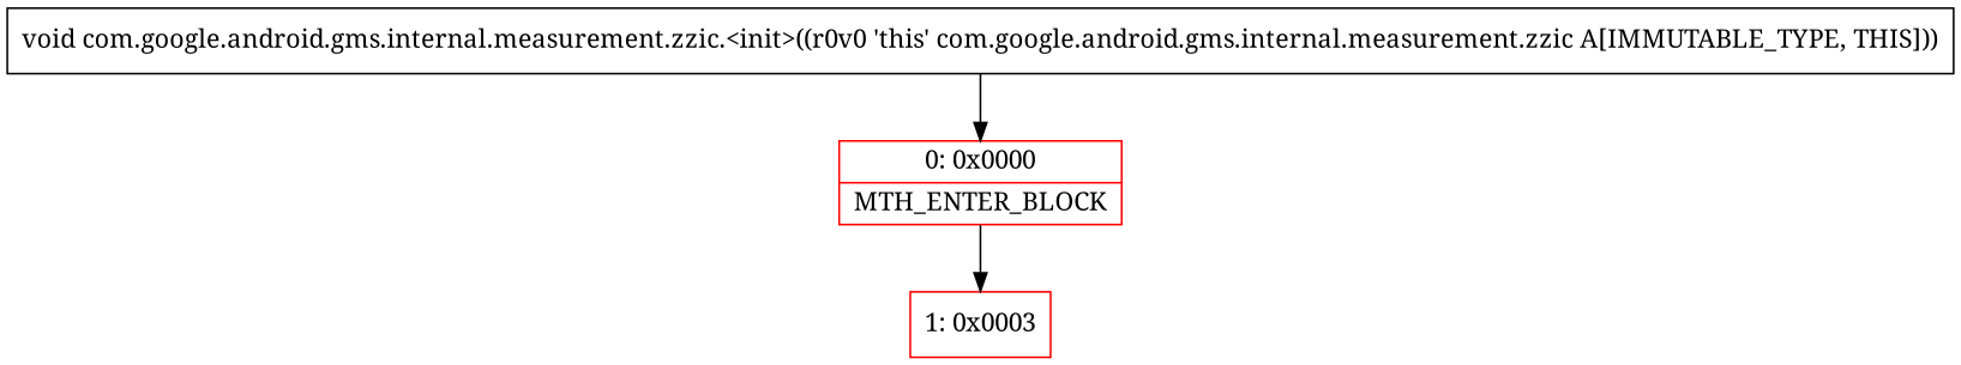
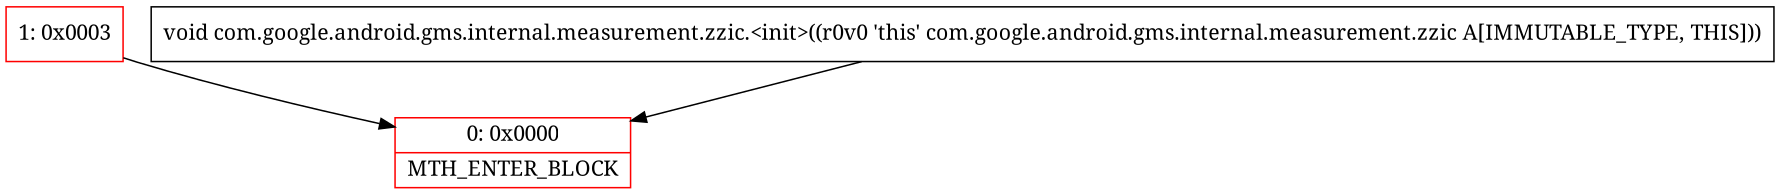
  digraph {
    fontname="Noto Serif"
    node [color=red shape=record fontname="Noto Serif"]
    edge [fontname="Noto Serif"]
    n1 [label="{0\:\ 0x0000|MTH_ENTER_BLOCK\l}"]
    n2 [label="{1\:\ 0x0003}"]
    n3 [label="{void com.google.android.gms.internal.measurement.zzic.\<init\>((r0v0 'this' com.google.android.gms.internal.measurement.zzic A[IMMUTABLE_TYPE, THIS])) }" color=""]
    subgraph cluster_1 {
      label="R(0)"
    }
-   n1 -> n2
+   n2 -> n1
    n3 -> n1
  }
